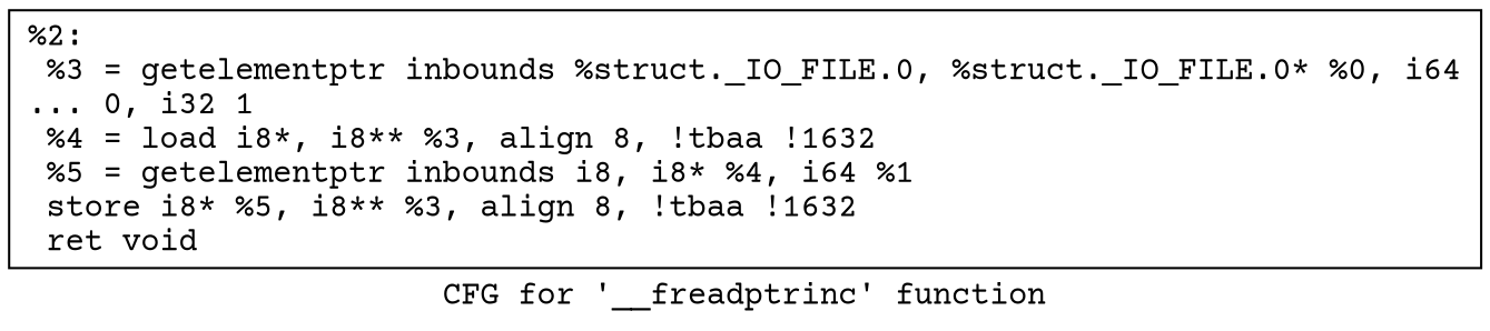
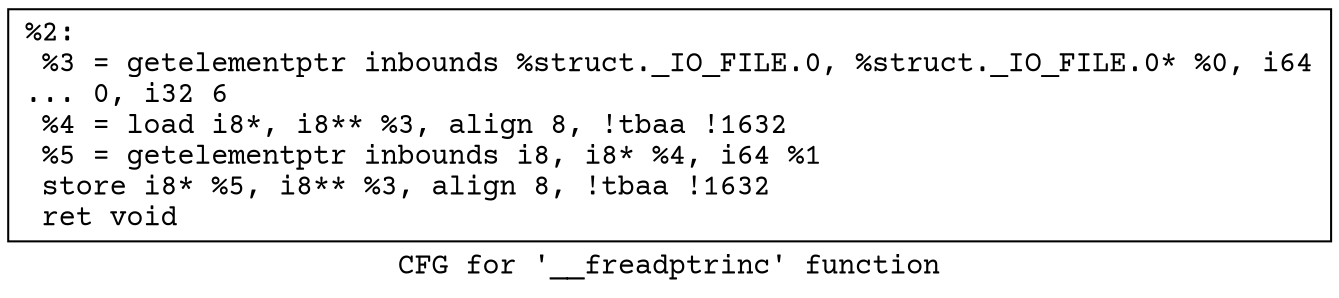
  digraph {
    label="CFG for '__freadptrinc' function"
    fontname="Courier Prime"
-   n1 [label="{%2:\l  %3 = getelementptr inbounds %struct._IO_FILE.0, %struct._IO_FILE.0* %0, i64\l... 0, i32 1\l  %4 = load i8*, i8** %3, align 8, !tbaa !1632\l  %5 = getelementptr inbounds i8, i8* %4, i64 %1\l  store i8* %5, i8** %3, align 8, !tbaa !1632\l  ret void\l}" shape=record fontname="Courier Prime"]
+   n1 [label="{%2:\l  %3 = getelementptr inbounds %struct._IO_FILE.0, %struct._IO_FILE.0* %0, i64\l... 0, i32 6\l  %4 = load i8*, i8** %3, align 8, !tbaa !1632\l  %5 = getelementptr inbounds i8, i8* %4, i64 %1\l  store i8* %5, i8** %3, align 8, !tbaa !1632\l  ret void\l}" shape=record fontname="Courier Prime"]
  }
